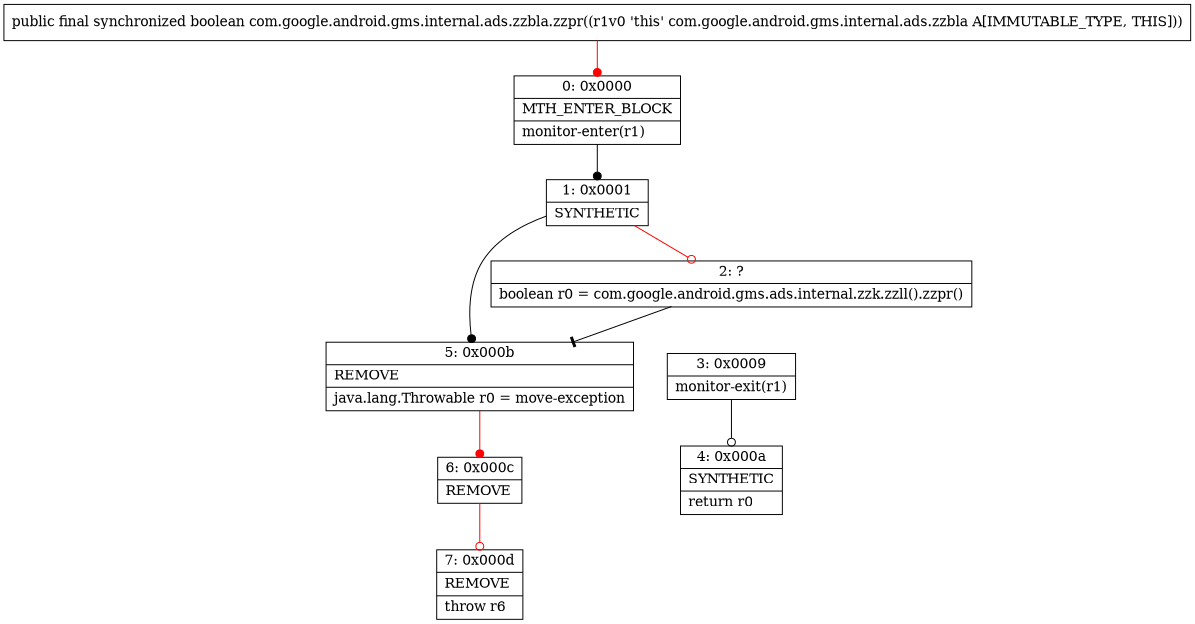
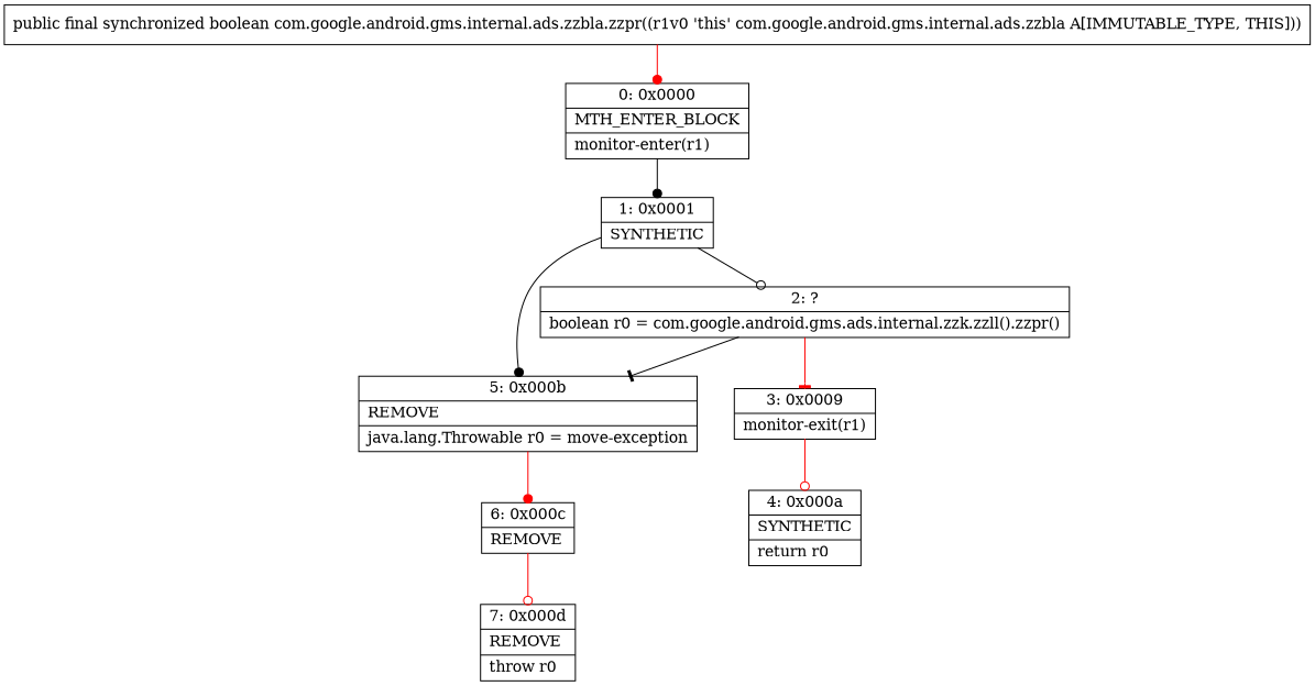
  digraph {
    node [shape=record]
    edge [arrowhead=dot color=red]
    n1 [label="{0\:\ 0x0000|MTH_ENTER_BLOCK\l|monitor\-enter(r1)\l}"]
    n2 [label="{1\:\ 0x0001|SYNTHETIC\l}"]
    n3 [label="{2\:\ ?|boolean r0 = com.google.android.gms.ads.internal.zzk.zzll().zzpr()\l}"]
    n4 [label="{5\:\ 0x000b|REMOVE\l|java.lang.Throwable r0 = move\-exception\l}"]
    n5 [label="{3\:\ 0x0009|monitor\-exit(r1)\l}"]
    n6 [label="{6\:\ 0x000c|REMOVE\l}"]
    n7 [label="{4\:\ 0x000a|SYNTHETIC\l|return r0\l}"]
-   n8 [label="{7\:\ 0x000d|REMOVE\l|throw r6\l}"]
+   n8 [label="{7\:\ 0x000d|REMOVE\l|throw r0\l}"]
    n9 [label="{public final synchronized boolean com.google.android.gms.internal.ads.zzbla.zzpr((r1v0 'this' com.google.android.gms.internal.ads.zzbla A[IMMUTABLE_TYPE, THIS])) }"]
    n1 -> n2 [color=black]
-   n2 -> n3 [arrowhead=odot]
+   n2 -> n3 [arrowhead=odot color=black]
    n2 -> n4 [color=black]
    n3 -> n4 [arrowhead=tee color=black]
+   n3 -> n5 [arrowhead=tee]
    n4 -> n6
-   n5 -> n7 [arrowhead=odot color=black]
+   n5 -> n7 [arrowhead=odot]
    n6 -> n8 [arrowhead=odot]
    n9 -> n1
  }
